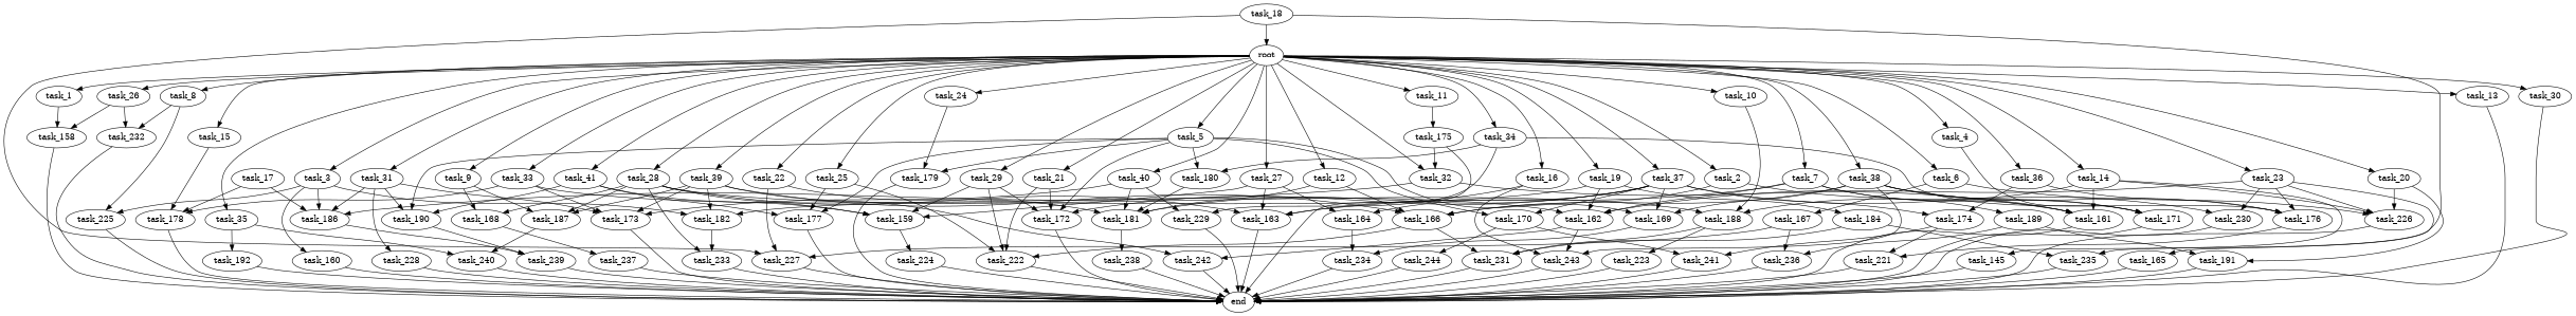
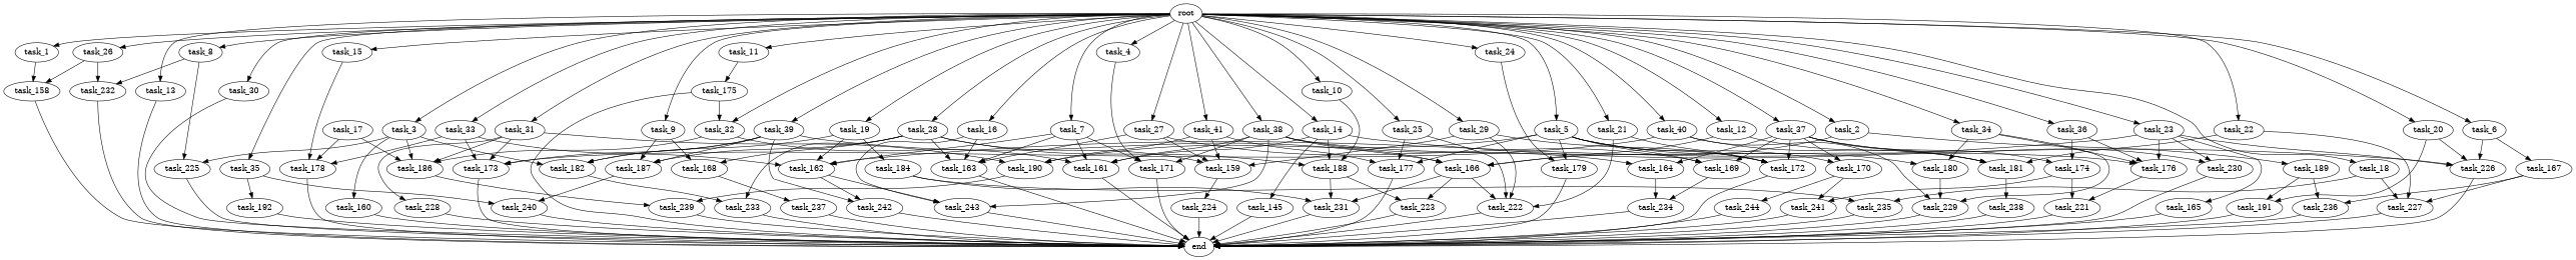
  digraph {
    task_8
    task_225
    task_232
    end
    task_239
    task_173
    task_158
    task_17
    task_178
    task_186
    task_32
    task_161
    task_175
    root
    task_35
    task_26
    task_15
    task_33
    task_7
    task_13
    task_30
    task_5
    task_6
    task_22
    task_3
    task_41
    task_16
    task_12
    task_21
    task_18
    task_31
    task_9
    task_28
    task_29
    task_34
    task_10
    task_2
    task_39
    task_14
    task_24
    task_38
    task_19
    task_36
    task_25
    task_4
    task_40
    task_27
    task_23
    task_37
    task_1
    task_20
    task_11
    task_240
    task_192
    task_162
    task_163
    task_171
    task_177
    task_169
    task_179
    task_180
    task_170
    task_190
    task_172
    task_167
    task_226
    task_227
    task_181
    task_160
    task_182
    task_159
    task_243
    task_166
    task_222
    task_235
    task_228
    task_187
    task_168
    task_233
    task_188
    task_176
    task_229
    task_189
    task_242
    n85 [label=task_145]
    task_184
    task_174
    task_164
    task_230
    task_165
    task_191
    task_223
    task_224
    task_236
    task_231
    task_238
    task_241
    task_221
    task_234
    task_244
    task_237
    task_8 -> task_225
    task_8 -> task_232
    task_225 -> end
    task_232 -> end
    task_239 -> end
    task_173 -> end
    task_158 -> end
    task_17 -> task_178
    task_17 -> task_186
    task_178 -> end
    task_186 -> task_239
    task_32 -> task_186
    task_32 -> task_161
    task_161 -> end
    task_175 -> end
    task_175 -> task_32
    root -> task_8
    root -> task_32
    root -> task_35
    root -> task_26
    root -> task_15
    root -> task_33
    root -> task_7
    root -> task_13
    root -> task_30
    root -> task_5
    root -> task_6
    root -> task_22
    root -> task_3
    root -> task_41
    root -> task_16
    root -> task_12
    root -> task_21
-   task_18 -> root
+   root -> task_18
    root -> task_31
    root -> task_9
    root -> task_28
    root -> task_29
    root -> task_34
    root -> task_10
    root -> task_2
    root -> task_39
    root -> task_14
    root -> task_24
    root -> task_38
    root -> task_19
    root -> task_36
    root -> task_25
    root -> task_4
    root -> task_40
    root -> task_27
    root -> task_23
    root -> task_37
    root -> task_1
    root -> task_20
    root -> task_11
    task_35 -> task_240
    task_35 -> task_192
    task_26 -> task_232
    task_26 -> task_158
    task_15 -> task_178
    task_33 -> task_173
    task_33 -> task_178
    task_33 -> task_162
    task_7 -> task_161
    task_7 -> task_162
    task_7 -> task_163
    task_7 -> task_171
    task_13 -> end
    task_30 -> end
    task_5 -> task_177
    task_5 -> task_169
    task_5 -> task_179
    task_5 -> task_180
    task_5 -> task_170
    task_5 -> task_190
    task_5 -> task_172
    task_6 -> task_167
    task_6 -> task_226
    task_22 -> task_227
    task_22 -> task_181
    task_3 -> task_225
    task_3 -> task_186
    task_3 -> task_160
    task_3 -> task_182
    task_41 -> task_177
    task_41 -> task_190
    task_41 -> task_159
    task_16 -> task_163
    task_16 -> task_243
    task_12 -> task_181
    task_12 -> task_166
    task_21 -> task_172
    task_21 -> task_222
    task_18 -> task_227
    task_18 -> task_235
    task_31 -> task_173
    task_31 -> task_186
    task_31 -> task_190
    task_31 -> task_228
    task_9 -> task_187
    task_9 -> task_168
    task_28 -> task_163
    task_28 -> task_159
    task_28 -> task_187
    task_28 -> task_168
    task_28 -> task_233
    task_28 -> task_188
    task_29 -> task_172
    task_29 -> task_159
    task_29 -> task_222
    task_34 -> task_180
    task_34 -> task_176
    task_34 -> task_229
    task_10 -> task_188
    task_2 -> task_166
    task_2 -> task_189
    task_39 -> task_173
    task_39 -> task_182
    task_39 -> task_166
    task_39 -> task_187
    task_39 -> task_242
    task_14 -> task_161
    task_14 -> task_226
    task_14 -> task_188
    task_14 -> n85
    task_24 -> task_179
    task_38 -> task_161
    task_38 -> task_171
    task_38 -> task_169
    task_38 -> task_243
    task_38 -> task_166
    task_38 -> task_176
    task_19 -> task_162
    task_19 -> task_182
    task_19 -> task_184
    task_36 -> task_176
    task_36 -> task_174
    task_25 -> task_177
    task_25 -> task_222
    task_4 -> task_171
    task_40 -> task_173
    task_40 -> task_181
    task_40 -> task_229
    task_27 -> task_163
    task_27 -> task_159
    task_27 -> task_164
    task_23 -> task_162
    task_23 -> task_226
    task_23 -> task_176
    task_23 -> task_230
    task_23 -> task_165
    task_37 -> task_169
    task_37 -> task_170
    task_37 -> task_172
    task_37 -> task_181
    task_37 -> task_174
    task_37 -> task_164
    task_37 -> task_230
    task_1 -> task_158
    task_20 -> task_226
    task_20 -> task_191
    task_11 -> task_175
    task_240 -> end
    task_192 -> end
    task_162 -> task_243
    task_162 -> task_242
    task_163 -> end
    task_171 -> end
    task_177 -> end
    task_169 -> task_234
    task_179 -> end
-   task_180 -> task_181
+   task_180 -> task_229
    task_170 -> task_241
    task_170 -> task_244
    task_190 -> task_239
    task_172 -> end
    task_167 -> task_227
    task_167 -> task_236
    task_226 -> end
    task_227 -> end
    task_181 -> task_238
    task_160 -> end
    task_182 -> task_233
    task_159 -> task_224
    task_243 -> end
    task_166 -> task_222
+   task_166 -> task_223
    task_166 -> task_231
    task_222 -> end
    task_235 -> end
    task_228 -> end
    task_187 -> task_240
    task_168 -> task_237
    task_233 -> end
    task_188 -> task_223
    task_188 -> task_231
    task_176 -> task_221
    task_229 -> end
    task_189 -> task_191
    task_189 -> task_236
    task_242 -> end
    n85 -> end
    task_184 -> task_235
    task_184 -> task_231
    task_174 -> task_241
    task_174 -> task_221
    task_164 -> task_234
    task_230 -> end
    task_165 -> end
    task_191 -> end
    task_223 -> end
    task_224 -> end
    task_236 -> end
    task_231 -> end
    task_238 -> end
    task_241 -> end
    task_221 -> end
    task_234 -> end
    task_244 -> end
    task_237 -> end
  }
